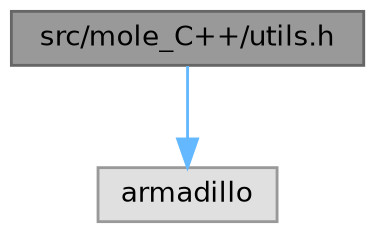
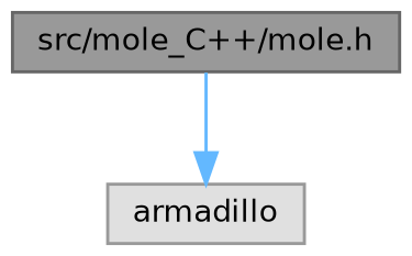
  digraph {
    node [fontname=Helvetica fontsize=10 shape=box style=filled]
-   n1 [color=gray40 fillcolor=grey60 fontcolor=black height=0.2 label="src/mole_C++/utils.h" width=0.4]
+   n1 [color=gray40 fillcolor=grey60 fontcolor=black height=0.2 label="src/mole_C++/mole.h" width=0.4]
    n2 [color=grey60 fillcolor="#E0E0E0" height=0.2 label=armadillo width=0.4]
    n1 -> n2 [color=steelblue1 fontname=Helvetica fontsize=10 labelfontname=Helvetica labelfontsize=10 style=solid]
  }
